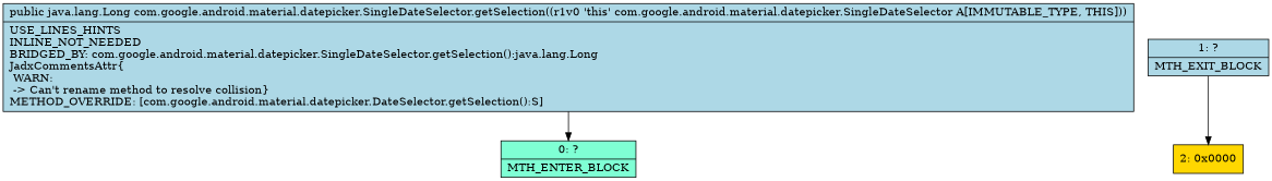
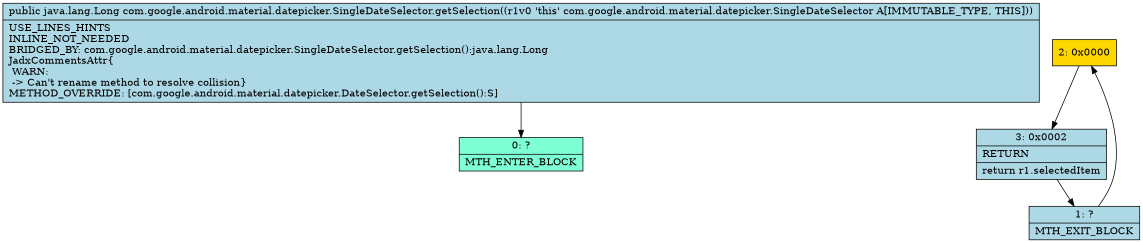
  digraph {
    node [fillcolor=lightblue shape=record style=filled]
    n1 [fillcolor=aquamarine label="{0\:\ ?|MTH_ENTER_BLOCK\l}"]
    n2 [fillcolor=gold label="{2\:\ 0x0000}"]
+   n3 [label="{3\:\ 0x0002|RETURN\l|return r1.selectedItem\l}"]
    n4 [label="{1\:\ ?|MTH_EXIT_BLOCK\l}"]
    n5 [label="{public java.lang.Long com.google.android.material.datepicker.SingleDateSelector.getSelection((r1v0 'this' com.google.android.material.datepicker.SingleDateSelector A[IMMUTABLE_TYPE, THIS]))  | USE_LINES_HINTS\lINLINE_NOT_NEEDED\lBRIDGED_BY: com.google.android.material.datepicker.SingleDateSelector.getSelection():java.lang.Long\lJadxCommentsAttr\{\l WARN: \l \-\> Can't rename method to resolve collision\}\lMETHOD_OVERRIDE: [com.google.android.material.datepicker.DateSelector.getSelection():S]\l}"]
+   n2 -> n3
+   n3 -> n4
    n4 -> n2
    n5 -> n1
  }
